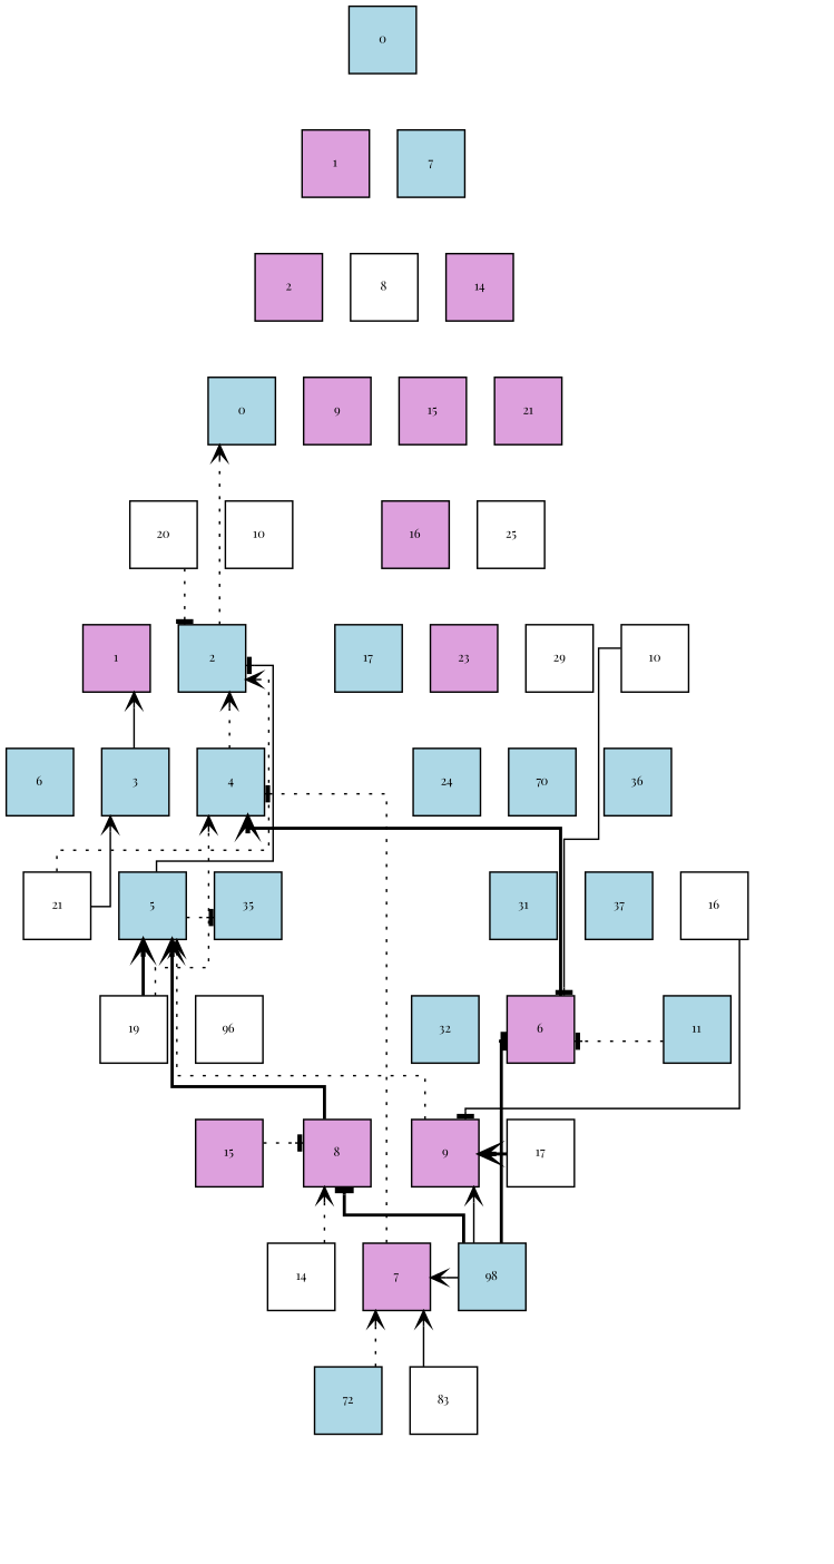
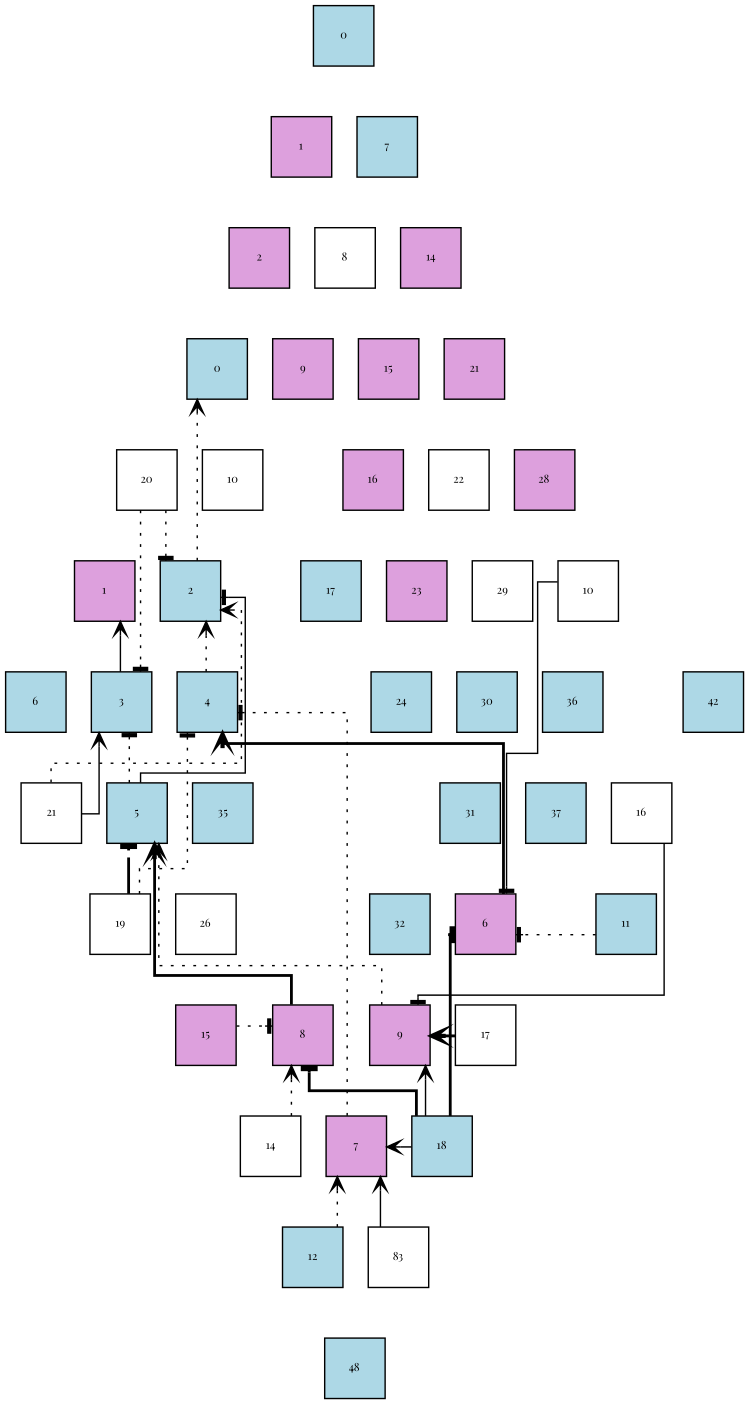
  digraph {
    fontname="Playfair Display"
    rank=same
    rankdir=TB
    splines=ortho
    node [fillcolor=lightblue fixedsize=true fontname="Playfair Display" fontsize=8 shape=square style=filled]
    edge [constraint=true fontname="Playfair Display" style=invis]
    n1 [label=0 width=0.6]
    n2 [fillcolor=plum label=1 width=0.6]
    n3 [label=7 width=0.6]
    n4 [fillcolor=plum label=2 width=0.6]
    n5 [fillcolor=white label=8 width=0.6]
    n6 [fillcolor=plum label=14 width=0.6]
    n7 [label=0 width=0.6]
    n8 [fillcolor=plum label=9 width=0.6]
    n9 [fillcolor=plum label=15 width=0.6]
    n10 [fillcolor=white label=20 width=0.6]
    n11 [fillcolor=white label=10 width=0.6]
    n12 [fillcolor=plum label=16 width=0.6]
    n13 [fillcolor=plum label=1 width=0.6]
    n14 [label=2 width=0.6]
    n15 [label=3 width=0.6]
    n16 [label=17 width=0.6]
    n17 [label=6 width=0.6]
    n18 [label=4 width=0.6]
    n19 [fillcolor=white label=21 width=0.6]
    n20 [label=5 width=0.6]
    n21 [fillcolor=white label=19 width=0.6]
    n22 [fillcolor=plum label=21 width=0.6]
-   n23 [fillcolor=white label=25 width=0.6]
+   n23 [fillcolor=white label=22 width=0.6]
    n24 [fillcolor=plum label=23 width=0.6]
    n25 [label=24 width=0.6]
    n26 [label=35 width=0.6]
-   n27 [fillcolor=white label=96 width=0.6]
+   n27 [fillcolor=white label=26 width=0.6]
    n28 [fillcolor=plum label=15 width=0.6]
+   n29 [fillcolor=plum label=28 width=0.6]
    n30 [fillcolor=white label=29 width=0.6]
-   n31 [label=70 width=0.6]
+   n31 [label=30 width=0.6]
    n32 [label=31 width=0.6]
    n33 [label=32 width=0.6]
    n34 [fillcolor=plum label=8 width=0.6]
    n35 [fillcolor=white label=14 width=0.6]
    n36 [fillcolor=white label=10 width=0.6]
    n37 [label=36 width=0.6]
    n38 [label=37 width=0.6]
    n39 [fillcolor=plum label=6 width=0.6]
    n40 [fillcolor=plum label=9 width=0.6]
    n41 [fillcolor=plum label=7 width=0.6]
-   n42 [label=72 width=0.6]
+   n42 [label=12 width=0.6]
+   n43 [label=42 width=0.6]
    n44 [fillcolor=white label=16 width=0.6]
    n45 [label=11 width=0.6]
    n46 [fillcolor=white label=17 width=0.6]
-   n47 [label=98 width=0.6]
+   n47 [label=18 width=0.6]
    n48 [fillcolor=white label=83 width=0.6]
+   n49 [label=48 width=0.6]
    n1 -> n2
    n1 -> n3
    n2 -> n4
    n2 -> n5
    n3 -> n5
    n3 -> n6
    n4 -> n7
    n4 -> n8
    n5 -> n8
    n5 -> n9
    n6 -> n9
    n6 -> n22
    n7 -> n10
    n7 -> n11
    n8 -> n11
    n8 -> n12
    n9 -> n12
    n9 -> n23
    n10 -> n13
    n10 -> n14 [arrowhead=tee constraint=false style=dotted]
    n10 -> n14
+   n10 -> n15 [arrowhead=tee constraint=false style=dotted]
    n11 -> n14
    n11 -> n16
    n12 -> n16
    n12 -> n24
    n13 -> n15
    n13 -> n17
    n14 -> n7 [arrowhead=vee constraint=false style=dotted]
    n14 -> n15
    n14 -> n18
    n15 -> n13 [arrowhead=vee constraint=false style=solid]
    n15 -> n19
    n15 -> n20
    n16 -> n18
    n16 -> n25
    n17 -> n19
    n18 -> n14 [arrowhead=vee constraint=false style=dotted]
    n18 -> n20
    n18 -> n26
    n19 -> n14 [arrowhead=vee constraint=false style=dotted]
    n19 -> n15 [arrowhead=vee constraint=false style=solid]
    n19 -> n21
    n20 -> n14 [arrowhead=tee constraint=false style=solid]
-   n20 -> n26 [arrowhead=tee constraint=false style=dotted]
+   n20 -> n15 [arrowhead=tee constraint=false style=dotted]
    n20 -> n21
    n20 -> n27
-   n21 -> n18 [arrowhead=vee constraint=false style=dotted]
-   n21 -> n20 [arrowhead=vee constraint=false style=bold]
+   n21 -> n18 [arrowhead=tee constraint=false style=dotted]
+   n21 -> n20 [arrowhead=tee constraint=false style=bold]
    n21 -> n28
    n22 -> n23
+   n22 -> n29
    n23 -> n24
    n23 -> n30
    n24 -> n25
    n24 -> n31
    n25 -> n26
    n25 -> n32
    n26 -> n27
    n26 -> n33
    n27 -> n28
    n27 -> n34
    n28 -> n34 [arrowhead=tee constraint=false style=dotted]
    n28 -> n35
+   n29 -> n30
+   n29 -> n36
    n30 -> n31
    n30 -> n37
    n31 -> n32
    n31 -> n38
    n32 -> n33
    n32 -> n39
    n33 -> n34
    n33 -> n40
    n34 -> n20 [arrowhead=vee constraint=false style=bold]
    n34 -> n35
    n34 -> n41
    n35 -> n34 [arrowhead=vee constraint=false style=dotted]
    n35 -> n42
    n36 -> n37
    n36 -> n39 [arrowhead=tee constraint=false style=solid]
+   n36 -> n43
    n37 -> n38
    n37 -> n44
    n38 -> n39
    n38 -> n45
    n39 -> n18 [arrowhead=vee constraint=false style=bold]
    n39 -> n40
    n39 -> n46
    n40 -> n20 [arrowhead=vee constraint=false style=dotted]
    n40 -> n41
    n40 -> n47
    n41 -> n18 [arrowhead=tee constraint=false style=dotted]
    n41 -> n42
    n41 -> n48
    n42 -> n41 [arrowhead=vee constraint=false style=dotted]
+   n42 -> n49
+   n43 -> n44
    n44 -> n40 [arrowhead=tee constraint=false style=solid]
    n44 -> n45
    n45 -> n39 [arrowhead=tee constraint=false style=dotted]
    n45 -> n46
    n46 -> n40 [arrowhead=vee constraint=false style=bold]
    n46 -> n47
    n47 -> n34 [arrowhead=tee constraint=false style=bold]
    n47 -> n39 [arrowhead=tee constraint=false style=bold]
    n47 -> n40 [arrowhead=vee constraint=false style=solid]
    n47 -> n41 [arrowhead=vee constraint=false style=solid]
    n47 -> n48
    n48 -> n41 [arrowhead=vee constraint=false style=solid]
+   n48 -> n49
  }
